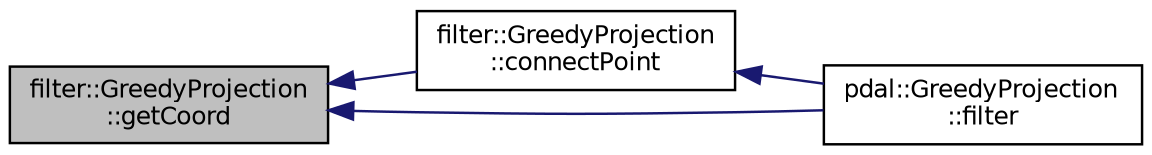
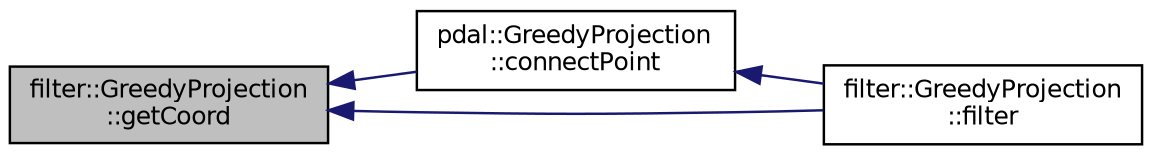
  digraph {
    rankdir=LR
    node [color=black fillcolor=white fontname=Helvetica fontsize=10 shape=record style=filled]
    edge [color=midnightblue dir=back fontname=Helvetica fontsize=10 labelfontname=Helvetica labelfontsize=10 style=solid]
    n1 [fillcolor=grey75 fontcolor=black height=0.2 label="filter::GreedyProjection\l::getCoord" width=0.4]
-   n2 [height=0.2 label="filter::GreedyProjection\l::connectPoint" width=0.4]
-   n3 [height=0.2 label="pdal::GreedyProjection\l::filter" width=0.4]
+   n2 [height=0.2 label="pdal::GreedyProjection\l::connectPoint" width=0.4]
+   n3 [height=0.2 label="filter::GreedyProjection\l::filter" width=0.4]
    n1 -> n2
    n1 -> n3
    n2 -> n3
  }
